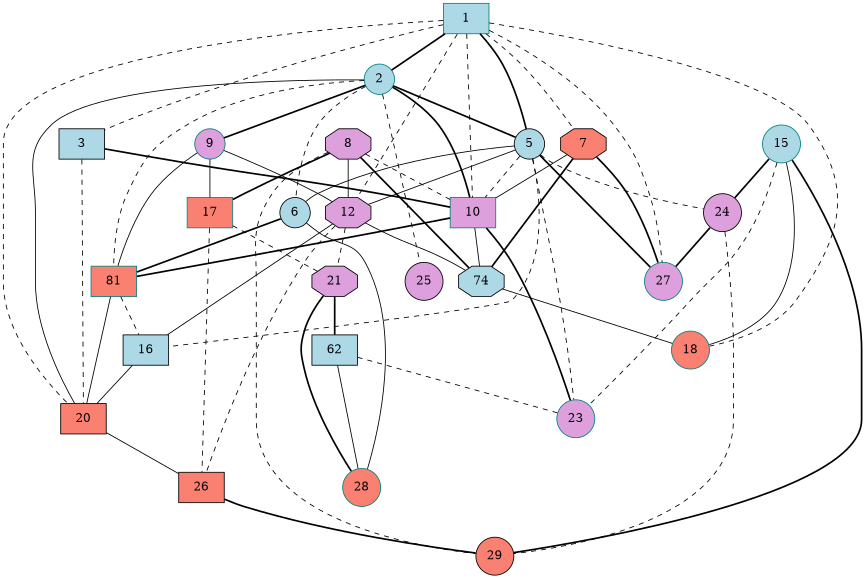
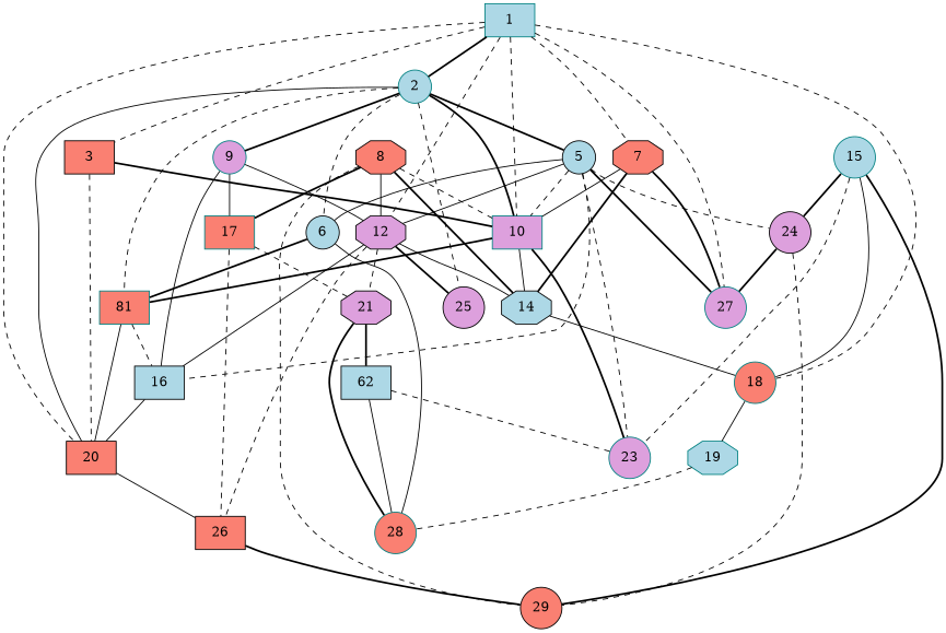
  graph {
    node [color=black fillcolor=lightblue shape=circle style=filled]
    edge [style=dashed weight=1.0]
    1 [color=teal shape=box]
    2 [color=teal]
-   3 [shape=box]
+   3 [fillcolor=salmon shape=box]
    5
    7 [fillcolor=salmon shape=octagon]
    10 [color=teal fillcolor=plum shape=box]
    12 [fillcolor=plum shape=octagon]
    18 [color=teal fillcolor=salmon]
    20 [fillcolor=salmon shape=box]
    27 [color=teal fillcolor=plum]
    6
    9 [color=teal fillcolor=plum]
    n13 [color=teal fillcolor=salmon label=81 shape=box]
    25 [fillcolor=plum]
    16 [shape=box]
    23 [color=teal fillcolor=plum]
    24 [fillcolor=plum]
-   14 [shape=octagon label=74]
+   14 [shape=octagon]
    21 [fillcolor=plum shape=octagon]
    26 [fillcolor=salmon shape=box]
+   19 [color=teal shape=octagon]
    28 [color=teal fillcolor=salmon]
    17 [color=teal fillcolor=salmon shape=box]
-   8 [fillcolor=plum shape=octagon]
+   8 [fillcolor=salmon shape=octagon]
    29 [fillcolor=salmon]
    n26 [label=62 shape=box]
    15 [color=teal]
    1 -- 2 [style=bold weight=2.0]
    1 -- 3
-   1 -- 5 [style=bold]
    1 -- 7
    1 -- 10
    1 -- 12
    1 -- 18
    1 -- 20
    1 -- 27
    2 -- 5 [style=bold weight=2.0]
    2 -- 10 [style=bold]
    2 -- 20 [style=solid]
    2 -- 6
    2 -- 9 [style=bold]
    2 -- n13
    2 -- 25 [weight=2.0]
    3 -- 10 [style=bold]
    3 -- 20
    5 -- 10 [weight=2.0]
    5 -- 12 [style=solid]
    5 -- 27 [style=bold]
    5 -- 6 [style=solid]
    5 -- 16
    5 -- 23
    5 -- 24
    7 -- 10 [style=solid]
    7 -- 27 [style=bold]
    7 -- 14 [style=bold]
    10 -- n13 [style=bold]
    10 -- 23 [style=bold]
    10 -- 14 [style=solid]
+   12 -- 25 [style=bold]
    12 -- 16 [style=solid]
    12 -- 14 [style=solid]
    12 -- 21
    12 -- 26
+   18 -- 19 [style=solid]
    20 -- 26 [style=solid]
    6 -- n13 [style=bold]
    6 -- 28 [style=solid]
    9 -- 12 [style=solid]
-   9 -- n13 [style=solid]
+   9 -- 16 [style=solid]
    9 -- 17 [style=solid]
    n13 -- 20 [style=solid]
    n13 -- 16
    16 -- 20 [style=solid]
    24 -- 27 [style=bold]
    24 -- 29
    14 -- 18 [style=solid]
    21 -- 28 [style=bold]
    21 -- n26 [style=bold]
    26 -- 29 [style=bold]
+   19 -- 28
    17 -- 21
    17 -- 26
    8 -- 10
    8 -- 12 [style=solid weight=2.0]
    8 -- 14 [style=bold weight=2.0]
    8 -- 17 [style=bold]
    8 -- 29
    n26 -- 23
    n26 -- 28 [style=solid]
    15 -- 18 [style=solid]
    15 -- 23
    15 -- 24 [style=bold]
    15 -- 29 [style=bold]
  }
